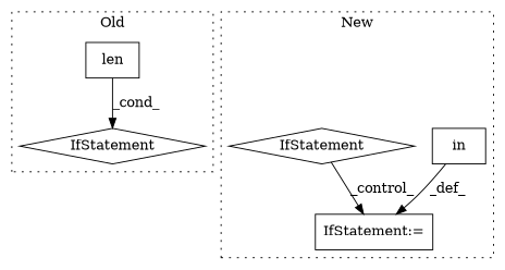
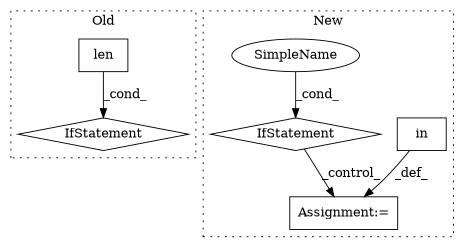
  digraph {
    node [a=25 shape=box]
    n1 [a=32 l="4,1" label=len s="3533,3543"]
    n2 [l="4,2" label=IfStatement s="3623,3650" shape=diamond]
    n3 [a=105 l=11 label=in s=3464]
    n4 [l="10,2" label=IfStatement s="3454,3475" shape=diamond]
-   n5 [a=7 l=1 label="IfStatement:=" s=3543]
+   n5 [a=7 l=1 label="Assignment:=" s=3543]
+   n6 [a=42 label=SimpleName shape=ellipse]
    subgraph cluster_1 {
      label=Old
      style=dotted
      n1
      n2
    }
    subgraph cluster_2 {
      label=New
      style=dotted
      n3
      n4
      n5
+     n6
    }
    n1 -> n2 [label=_cond_]
    n3 -> n5 [label=_def_]
    n4 -> n5 [label=_control_]
+   n6 -> n4 [label=_cond_]
  }
